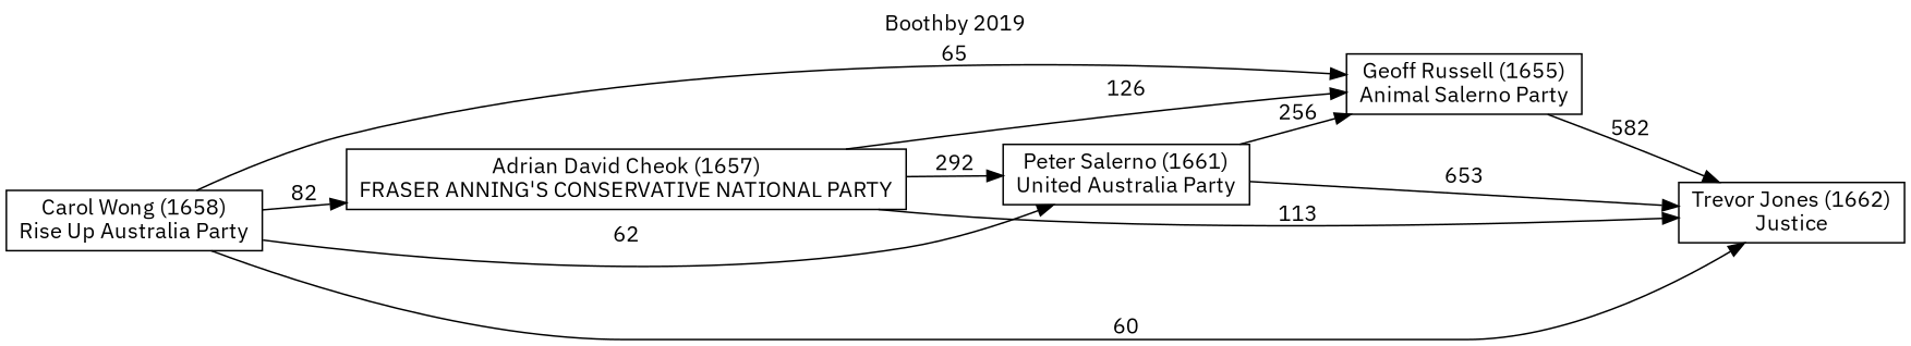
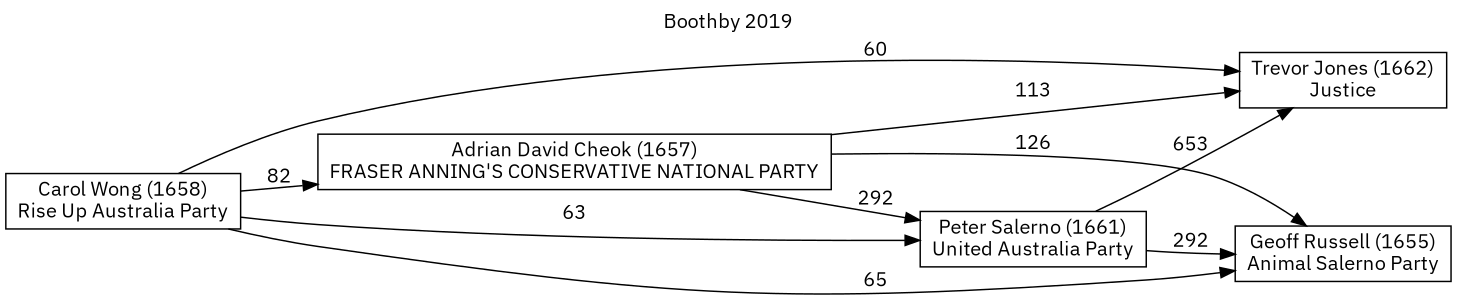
  digraph {
    fontname="IBM Plex Sans"
    label="Boothby 2019"
    labelloc=t
    mclimit=10
    rankdir=LR
    node [fontname="IBM Plex Sans" shape=box]
    edge [fontname="IBM Plex Sans"]
    n1 [label="Trevor Jones (1662)\nJustice"]
    n2 [label="Geoff Russell (1655)\nAnimal Salerno Party"]
    n3 [label="Peter Salerno (1661)\nUnited Australia Party"]
    n4 [label="Adrian David Cheok (1657)\nFRASER ANNING'S CONSERVATIVE NATIONAL PARTY"]
    n5 [label="Carol Wong (1658)\nRise Up Australia Party"]
-   n2 -> n1 [label=582]
    n3 -> n1 [label=653]
-   n3 -> n2 [label=256]
+   n3 -> n2 [label=292]
    n4 -> n1 [label=113]
    n4 -> n2 [label=126]
    n4 -> n3 [label=292]
    n5 -> n1 [label=60]
    n5 -> n2 [label=65]
-   n5 -> n3 [label=62]
+   n5 -> n3 [label=63]
    n5 -> n4 [label=82]
  }
